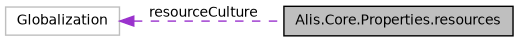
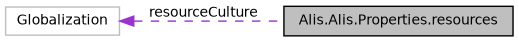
  digraph {
    rankdir=LR
    node [fontname=Helvetica fontsize=10 shape=record style=filled]
-   n1 [color=black fillcolor=grey75 fontcolor=black height=0.2 label="Alis.Core.Properties.resources" width=0.4]
+   n1 [color=black fillcolor=grey75 fontcolor=black height=0.2 label="Alis.Alis.Properties.resources" width=0.4]
    n2 [color=grey75 fillcolor=white height=0.2 label=Globalization width=0.4]
    n2 -> n1 [color=darkorchid3 dir=back fontname=Helvetica fontsize=10 label=" resourceCulture" labelfontname=Helvetica labelfontsize=10 style=dashed]
  }
